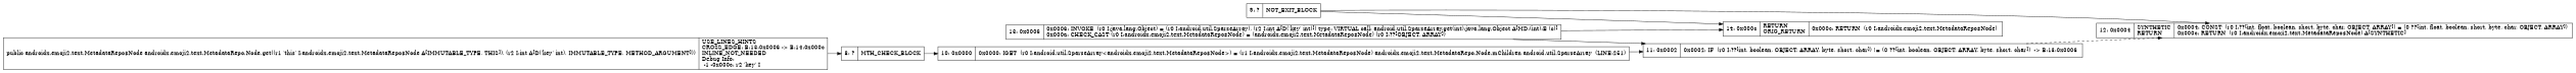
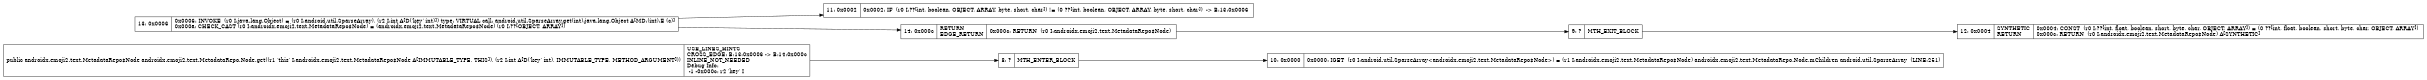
  digraph {
    rankdir=LR
    node [shape=record]
-   n1 [label="{8\:\ ?|MTH_CHECK_BLOCK\l}"]
+   n1 [label="{8\:\ ?|MTH_ENTER_BLOCK\l}"]
    n2 [label="{10\:\ 0x0000|0x0000: IGET  (r0 I:android.util.SparseArray\<androidx.emoji2.text.MetadataRepo$Node\>) = (r1 I:androidx.emoji2.text.MetadataRepo$Node) androidx.emoji2.text.MetadataRepo.Node.mChildren android.util.SparseArray  (LINE:251)\l}"]
    n3 [label="{11\:\ 0x0002|0x0002: IF  (r0 I:??[int, boolean, OBJECT, ARRAY, byte, short, char]) != (0 ??[int, boolean, OBJECT, ARRAY, byte, short, char])  \-\> B:13:0x0006 \l}"]
    n4 [label="{12\:\ 0x0004|SYNTHETIC\lRETURN\l|0x0004: CONST  (r0 I:??[int, float, boolean, short, byte, char, OBJECT, ARRAY]) = (0 ??[int, float, boolean, short, byte, char, OBJECT, ARRAY]) \l0x000c: RETURN  (r0 I:androidx.emoji2.text.MetadataRepo$Node) A[SYNTHETIC]\l}"]
    n5 [label="{13\:\ 0x0006|0x0006: INVOKE  (r0 I:java.lang.Object) = (r0 I:android.util.SparseArray), (r2 I:int A[D('key' int)]) type: VIRTUAL call: android.util.SparseArray.get(int):java.lang.Object A[MD:(int):E (c)]\l0x000a: CHECK_CAST (r0 I:androidx.emoji2.text.MetadataRepo$Node) = (androidx.emoji2.text.MetadataRepo$Node) (r0 I:??[OBJECT, ARRAY]) \l}"]
-   n6 [label="{14\:\ 0x000c|RETURN\lORIG_RETURN\l|0x000c: RETURN  (r0 I:androidx.emoji2.text.MetadataRepo$Node) \l}"]
-   n7 [label="{9\:\ ?|NOT_EXIT_BLOCK\l}"]
+   n6 [label="{14\:\ 0x000c|RETURN\lEDGE_RETURN\l|0x000c: RETURN  (r0 I:androidx.emoji2.text.MetadataRepo$Node) \l}"]
+   n7 [label="{9\:\ ?|MTH_EXIT_BLOCK\l}"]
    n8 [label="{public androidx.emoji2.text.MetadataRepo$Node androidx.emoji2.text.MetadataRepo.Node.get((r1 'this' I:androidx.emoji2.text.MetadataRepo$Node A[IMMUTABLE_TYPE, THIS]), (r2 I:int A[D('key' int), IMMUTABLE_TYPE, METHOD_ARGUMENT]))  | USE_LINES_HINTS\lCROSS_EDGE: B:13:0x0006 \-\> B:14:0x000c\lINLINE_NOT_NEEDED\lDebug Info:\l  \-1 \-0x000c: r2 'key' I\l}"]
    n1 -> n2
-   n2 -> n3
-   n3 -> n4 [style=dashed]
    n5 -> n3
    n5 -> n6
-   n7 -> n6
+   n6 -> n7
    n7 -> n4
    n8 -> n1
  }
